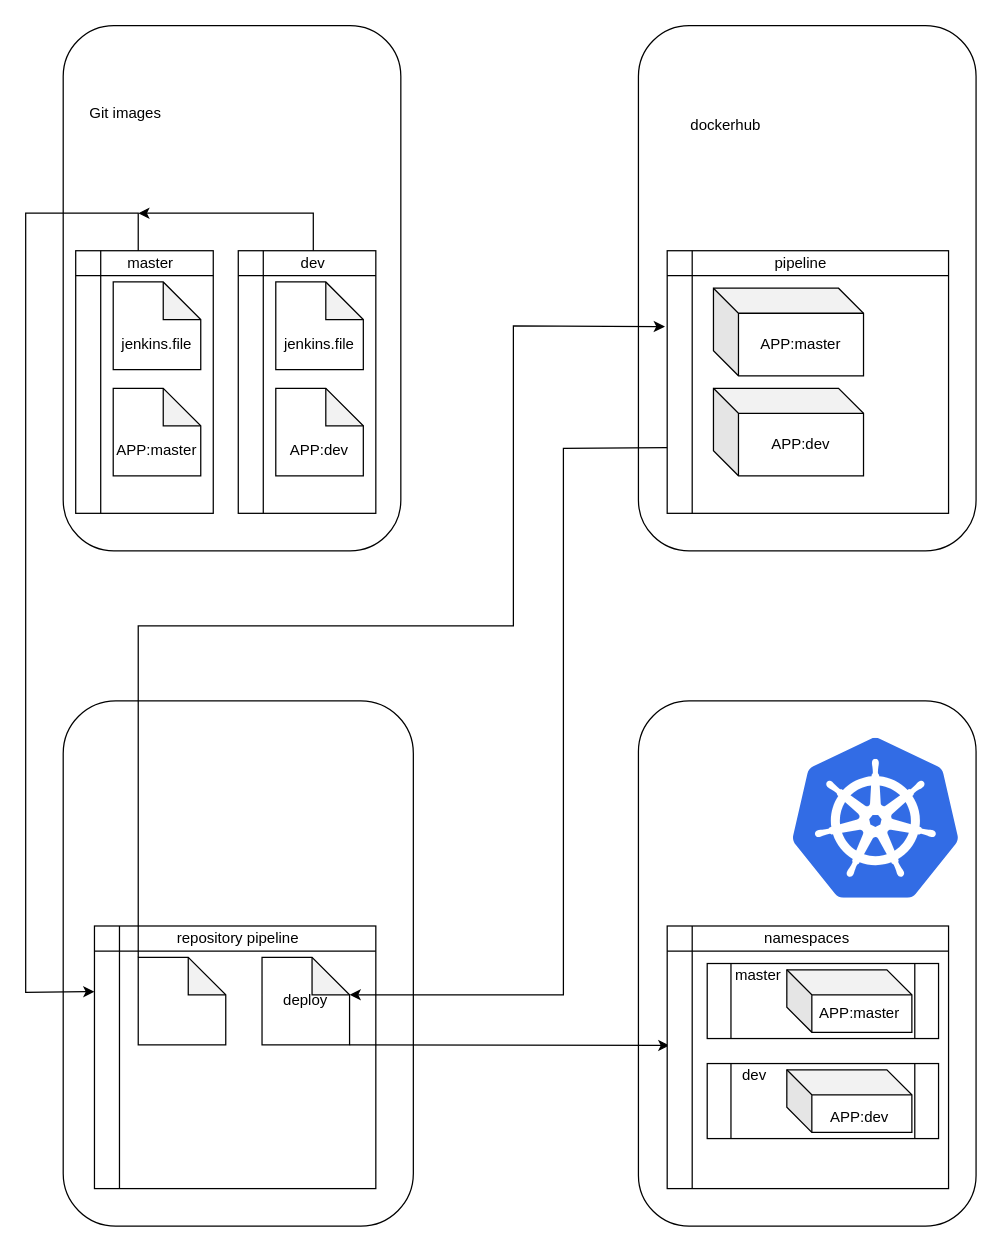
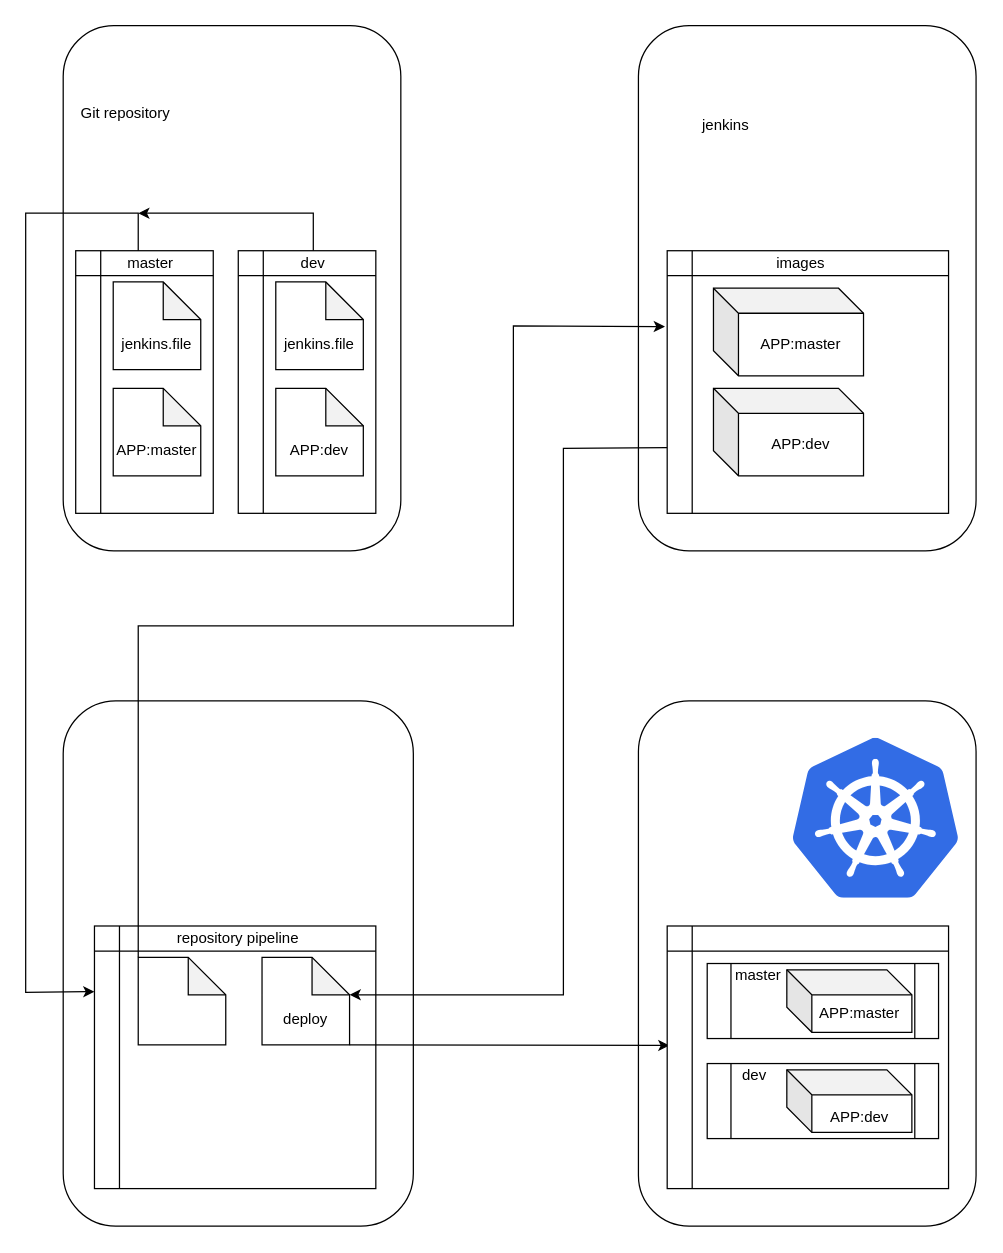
  <mxCell id="0" />
  <mxCell id="1" parent="0" />
  <mxCell id="2" value="" style="rounded=1;whiteSpace=wrap;html=1;" parent="1" vertex="1"><mxGeometry x="510" y="560" width="270" height="420" as="geometry" /></mxCell>
  <mxCell id="3" value="" style="rounded=1;whiteSpace=wrap;html=1;" parent="1" vertex="1"><mxGeometry x="510" y="20" width="270" height="420" as="geometry" /></mxCell>
  <mxCell id="4" value="" style="rounded=1;whiteSpace=wrap;html=1;" parent="1" vertex="1"><mxGeometry x="50" y="560" width="280" height="420" as="geometry" /></mxCell>
  <mxCell id="5" value="" style="rounded=1;whiteSpace=wrap;html=1;" parent="1" vertex="1"><mxGeometry x="50" y="20" width="270" height="420" as="geometry" /></mxCell>
  <mxCell id="6" value="" style="shape=image;html=1;verticalAlign=top;verticalLabelPosition=bottom;labelBackgroundColor=#ffffff;imageAspect=0;aspect=fixed;image=https://cdn4.iconfinder.com/data/icons/logos-and-brands/512/142_Github_logo_logos-128.png" parent="1" vertex="1"><mxGeometry x="150" y="46" width="128" height="128" as="geometry" /></mxCell>
- <mxCell id="7" value="Git images" style="text;html=1;strokeColor=none;fillColor=none;align=center;verticalAlign=middle;whiteSpace=wrap;rounded=0;" parent="1" vertex="1"><mxGeometry x="30" y="40" width="140" height="100" as="geometry" /></mxCell>
+ <mxCell id="7" value="Git repository" style="text;html=1;strokeColor=none;fillColor=none;align=center;verticalAlign=middle;whiteSpace=wrap;rounded=0;" parent="1" vertex="1"><mxGeometry x="30" y="40" width="140" height="100" as="geometry" /></mxCell>
  <mxCell id="8" value="" style="shape=internalStorage;whiteSpace=wrap;html=1;backgroundOutline=1;" parent="1" vertex="1"><mxGeometry x="60" y="200" width="110" height="210" as="geometry" /></mxCell>
  <mxCell id="9" value="" style="shape=internalStorage;whiteSpace=wrap;html=1;backgroundOutline=1;" parent="1" vertex="1"><mxGeometry x="190" y="200" width="110" height="210" as="geometry" /></mxCell>
  <mxCell id="10" style="edgeStyle=none;rounded=0;orthogonalLoop=1;jettySize=auto;html=1;exitX=0.25;exitY=0;exitDx=0;exitDy=0;entryX=0;entryY=0.25;entryDx=0;entryDy=0;" parent="1" source="11" target="19" edge="1"><mxGeometry relative="1" as="geometry"><Array as="points"><mxPoint x="110" y="170" /><mxPoint x="20" y="170" /><mxPoint x="20" y="490" /><mxPoint x="20" y="793" /></Array></mxGeometry></mxCell>
  <mxCell id="11" value="master" style="text;html=1;strokeColor=none;fillColor=none;align=center;verticalAlign=middle;whiteSpace=wrap;rounded=0;" parent="1" vertex="1"><mxGeometry x="100" y="200" width="40" height="20" as="geometry" /></mxCell>
  <mxCell id="12" style="edgeStyle=none;rounded=0;orthogonalLoop=1;jettySize=auto;html=1;exitX=0.5;exitY=0;exitDx=0;exitDy=0;" parent="1" source="13" edge="1"><mxGeometry relative="1" as="geometry"><mxPoint x="110" y="170" as="targetPoint" /><Array as="points"><mxPoint x="250" y="170" /></Array></mxGeometry></mxCell>
  <mxCell id="13" value="dev" style="text;html=1;strokeColor=none;fillColor=none;align=center;verticalAlign=middle;whiteSpace=wrap;rounded=0;" parent="1" vertex="1"><mxGeometry x="230" y="200" width="40" height="20" as="geometry" /></mxCell>
  <mxCell id="14" value="" style="shape=note;whiteSpace=wrap;html=1;backgroundOutline=1;darkOpacity=0.05;" parent="1" vertex="1"><mxGeometry x="90" y="225" width="70" height="70" as="geometry" /></mxCell>
  <mxCell id="15" value="jenkins.file" style="text;html=1;strokeColor=none;fillColor=none;align=center;verticalAlign=middle;whiteSpace=wrap;rounded=0;" parent="1" vertex="1"><mxGeometry x="105" y="265" width="40" height="20" as="geometry" /></mxCell>
  <mxCell id="16" value="" style="shape=note;whiteSpace=wrap;html=1;backgroundOutline=1;darkOpacity=0.05;" parent="1" vertex="1"><mxGeometry x="220" y="225" width="70" height="70" as="geometry" /></mxCell>
  <mxCell id="17" value="jenkins.file" style="text;html=1;strokeColor=none;fillColor=none;align=center;verticalAlign=middle;whiteSpace=wrap;rounded=0;" parent="1" vertex="1"><mxGeometry x="235" y="265" width="40" height="20" as="geometry" /></mxCell>
  <mxCell id="18" value="" style="shape=image;html=1;verticalAlign=top;verticalLabelPosition=bottom;labelBackgroundColor=#ffffff;imageAspect=0;aspect=fixed;image=https://cdn4.iconfinder.com/data/icons/logos-brands-5/24/jenkins-128.png" parent="1" vertex="1"><mxGeometry x="180" y="590" width="128" height="128" as="geometry" /></mxCell>
  <mxCell id="19" value="" style="shape=internalStorage;whiteSpace=wrap;html=1;backgroundOutline=1;" parent="1" vertex="1"><mxGeometry x="75" y="740" width="225" height="210" as="geometry" /></mxCell>
  <mxCell id="20" value="repository pipeline" style="text;html=1;strokeColor=none;fillColor=none;align=center;verticalAlign=middle;whiteSpace=wrap;rounded=0;" parent="1" vertex="1"><mxGeometry x="115" y="740" width="150" height="20" as="geometry" /></mxCell>
  <mxCell id="21" value="" style="shape=note;whiteSpace=wrap;html=1;backgroundOutline=1;darkOpacity=0.05;" parent="1" vertex="1"><mxGeometry x="90" y="310" width="70" height="70" as="geometry" /></mxCell>
  <mxCell id="22" value="APP:master" style="text;html=1;strokeColor=none;fillColor=none;align=center;verticalAlign=middle;whiteSpace=wrap;rounded=0;" parent="1" vertex="1"><mxGeometry x="80" y="350" width="90" height="20" as="geometry" /></mxCell>
  <mxCell id="23" value="" style="shape=note;whiteSpace=wrap;html=1;backgroundOutline=1;darkOpacity=0.05;" parent="1" vertex="1"><mxGeometry x="220" y="310" width="70" height="70" as="geometry" /></mxCell>
  <mxCell id="24" value="APP:dev" style="text;html=1;strokeColor=none;fillColor=none;align=center;verticalAlign=middle;whiteSpace=wrap;rounded=0;" parent="1" vertex="1"><mxGeometry x="210" y="350" width="90" height="20" as="geometry" /></mxCell>
  <mxCell id="25" style="edgeStyle=none;rounded=0;orthogonalLoop=1;jettySize=auto;html=1;exitX=0;exitY=0;exitDx=0;exitDy=0;exitPerimeter=0;entryX=-0.008;entryY=0.289;entryDx=0;entryDy=0;entryPerimeter=0;" parent="1" source="26" target="33" edge="1"><mxGeometry relative="1" as="geometry"><Array as="points"><mxPoint x="110" y="500" /><mxPoint x="410" y="500" /><mxPoint x="410" y="260" /></Array></mxGeometry></mxCell>
  <mxCell id="26" value="" style="shape=note;whiteSpace=wrap;html=1;backgroundOutline=1;darkOpacity=0.05;" parent="1" vertex="1"><mxGeometry x="110" y="765" width="70" height="70" as="geometry" /></mxCell>
  <mxCell id="27" style="edgeStyle=none;rounded=0;orthogonalLoop=1;jettySize=auto;html=1;exitX=1;exitY=1;exitDx=0;exitDy=0;exitPerimeter=0;entryX=0.008;entryY=0.455;entryDx=0;entryDy=0;entryPerimeter=0;" parent="1" source="28" target="40" edge="1"><mxGeometry relative="1" as="geometry" /></mxCell>
  <mxCell id="28" value="" style="shape=note;whiteSpace=wrap;html=1;backgroundOutline=1;darkOpacity=0.05;" parent="1" vertex="1"><mxGeometry x="209" y="765" width="70" height="70" as="geometry" /></mxCell>
- <mxCell id="29" value="deploy" style="text;html=1;strokeColor=none;fillColor=none;align=center;verticalAlign=middle;whiteSpace=wrap;rounded=0;" parent="1" vertex="1"><mxGeometry x="224" y="790" width="40" height="20" as="geometry" /></mxCell>
+ <mxCell id="29" value="deploy" style="text;html=1;strokeColor=none;fillColor=none;align=center;verticalAlign=middle;whiteSpace=wrap;rounded=0;" parent="1" vertex="1"><mxGeometry x="224" y="805" width="40" height="20" as="geometry" /></mxCell>
  <mxCell id="30" value="" style="shape=image;html=1;verticalAlign=top;verticalLabelPosition=bottom;labelBackgroundColor=#ffffff;imageAspect=0;aspect=fixed;image=https://cdn1.iconfinder.com/data/icons/social-media-2106/24/social_media_social_media_logo_docker-128.png" parent="1" vertex="1"><mxGeometry x="630" y="50" width="128" height="128" as="geometry" /></mxCell>
- <mxCell id="31" value="dockerhub" style="text;html=1;strokeColor=none;fillColor=none;align=center;verticalAlign=middle;whiteSpace=wrap;rounded=0;" parent="1" vertex="1"><mxGeometry x="520" y="90" width="120" height="20" as="geometry" /></mxCell>
+ <mxCell id="31" value="jenkins" style="text;html=1;strokeColor=none;fillColor=none;align=center;verticalAlign=middle;whiteSpace=wrap;rounded=0;" parent="1" vertex="1"><mxGeometry x="520" y="90" width="120" height="20" as="geometry" /></mxCell>
  <mxCell id="32" style="edgeStyle=none;rounded=0;orthogonalLoop=1;jettySize=auto;html=1;exitX=0;exitY=0.75;exitDx=0;exitDy=0;entryX=0;entryY=0;entryDx=70;entryDy=30;entryPerimeter=0;" parent="1" source="33" target="28" edge="1"><mxGeometry relative="1" as="geometry"><Array as="points"><mxPoint x="450" y="358" /><mxPoint x="450" y="795" /></Array></mxGeometry></mxCell>
  <mxCell id="33" value="" style="shape=internalStorage;whiteSpace=wrap;html=1;backgroundOutline=1;" parent="1" vertex="1"><mxGeometry x="533" y="200" width="225" height="210" as="geometry" /></mxCell>
  <mxCell id="34" value="" style="shape=cube;whiteSpace=wrap;html=1;boundedLbl=1;backgroundOutline=1;darkOpacity=0.05;darkOpacity2=0.1;" parent="1" vertex="1"><mxGeometry x="570" y="230" width="120" height="70" as="geometry" /></mxCell>
  <mxCell id="35" value="APP:master" style="text;html=1;strokeColor=none;fillColor=none;align=center;verticalAlign=middle;whiteSpace=wrap;rounded=0;" parent="1" vertex="1"><mxGeometry x="560" y="265" width="160" height="20" as="geometry" /></mxCell>
  <mxCell id="36" value="" style="shape=cube;whiteSpace=wrap;html=1;boundedLbl=1;backgroundOutline=1;darkOpacity=0.05;darkOpacity2=0.1;" parent="1" vertex="1"><mxGeometry x="570" y="310" width="120" height="70" as="geometry" /></mxCell>
  <mxCell id="37" value="APP:dev" style="text;html=1;strokeColor=none;fillColor=none;align=center;verticalAlign=middle;whiteSpace=wrap;rounded=0;" parent="1" vertex="1"><mxGeometry x="560" y="345" width="160" height="20" as="geometry" /></mxCell>
- <mxCell id="38" value="pipeline" style="text;html=1;strokeColor=none;fillColor=none;align=center;verticalAlign=middle;whiteSpace=wrap;rounded=0;" parent="1" vertex="1"><mxGeometry x="565" y="200" width="150" height="20" as="geometry" /></mxCell>
+ <mxCell id="38" value="images" style="text;html=1;strokeColor=none;fillColor=none;align=center;verticalAlign=middle;whiteSpace=wrap;rounded=0;" parent="1" vertex="1"><mxGeometry x="565" y="200" width="150" height="20" as="geometry" /></mxCell>
  <mxCell id="39" value="" style="aspect=fixed;html=1;points=[];align=center;image;fontSize=12;image=img/lib/mscae/Kubernetes.svg;" parent="1" vertex="1"><mxGeometry x="633.34" y="590" width="133.33" height="128" as="geometry" /></mxCell>
  <mxCell id="40" value="" style="shape=internalStorage;whiteSpace=wrap;html=1;backgroundOutline=1;" parent="1" vertex="1"><mxGeometry x="533" y="740" width="225" height="210" as="geometry" /></mxCell>
- <mxCell id="41" value="namespaces" style="text;html=1;strokeColor=none;fillColor=none;align=center;verticalAlign=middle;whiteSpace=wrap;rounded=0;" parent="1" vertex="1"><mxGeometry x="580" y="740" width="130" height="20" as="geometry" /></mxCell>
  <mxCell id="42" value="" style="shape=process;whiteSpace=wrap;html=1;backgroundOutline=1;" parent="1" vertex="1"><mxGeometry x="565" y="770" width="185" height="60" as="geometry" /></mxCell>
  <mxCell id="43" value="master" style="text;html=1;strokeColor=none;fillColor=none;align=center;verticalAlign=middle;whiteSpace=wrap;rounded=0;" parent="1" vertex="1"><mxGeometry x="566" y="770" width="80" height="20" as="geometry" /></mxCell>
  <mxCell id="44" value="" style="shape=process;whiteSpace=wrap;html=1;backgroundOutline=1;" parent="1" vertex="1"><mxGeometry x="565" y="850" width="185" height="60" as="geometry" /></mxCell>
  <mxCell id="45" value="dev" style="text;html=1;strokeColor=none;fillColor=none;align=center;verticalAlign=middle;whiteSpace=wrap;rounded=0;" parent="1" vertex="1"><mxGeometry x="563" y="850" width="80" height="20" as="geometry" /></mxCell>
  <mxCell id="46" value="" style="shape=cube;whiteSpace=wrap;html=1;boundedLbl=1;backgroundOutline=1;darkOpacity=0.05;darkOpacity2=0.1;" parent="1" vertex="1"><mxGeometry x="628.67" y="775" width="100" height="50" as="geometry" /></mxCell>
  <mxCell id="47" value="APP:master" style="text;html=1;strokeColor=none;fillColor=none;align=center;verticalAlign=middle;whiteSpace=wrap;rounded=0;" parent="1" vertex="1"><mxGeometry x="606.67" y="795" width="160" height="30" as="geometry" /></mxCell>
  <mxCell id="48" value="" style="shape=cube;whiteSpace=wrap;html=1;boundedLbl=1;backgroundOutline=1;darkOpacity=0.05;darkOpacity2=0.1;" parent="1" vertex="1"><mxGeometry x="628.67" y="855" width="100" height="50" as="geometry" /></mxCell>
  <mxCell id="49" value="APP:dev" style="text;html=1;strokeColor=none;fillColor=none;align=center;verticalAlign=middle;whiteSpace=wrap;rounded=0;" parent="1" vertex="1"><mxGeometry x="606.67" y="880" width="160" height="25" as="geometry" /></mxCell>
